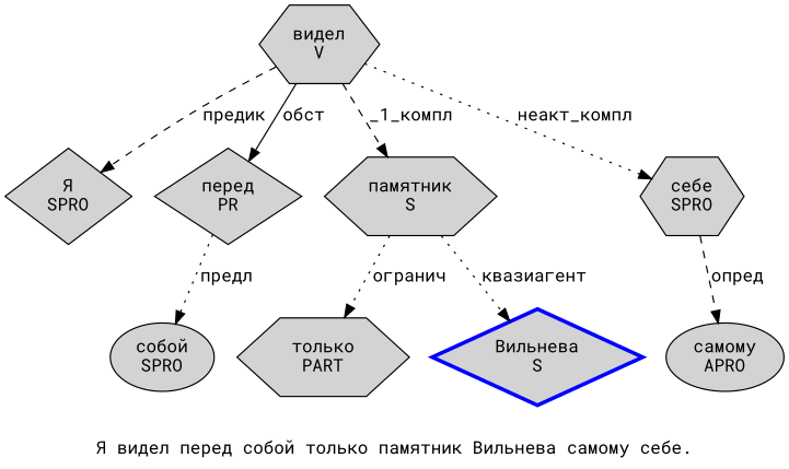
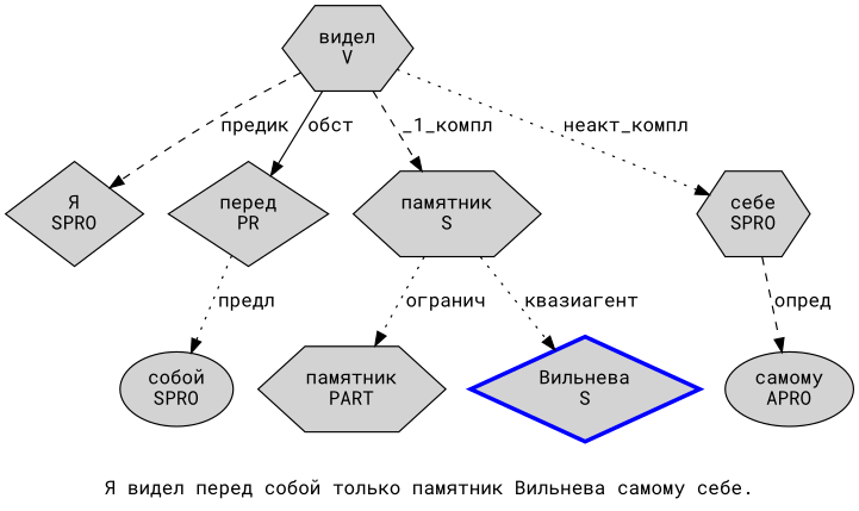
  digraph {
    fontname="Roboto Mono"
    label="Я видел перед собой только памятник Вильнева самому себе."
    node [fillcolor=lightgray fontname="Roboto Mono" penwidth=1 shape=hexagon style=filled]
    edge [fontname="Roboto Mono" style=dotted]
    n1 [label="Я\nSPRO" shape=diamond]
    n2 [label="видел\nV"]
    n3 [label="перед\nPR" shape=diamond]
    n4 [label="памятник\nS"]
    n5 [label="себе\nSPRO"]
    n6 [label="собой\nSPRO" shape=ellipse]
-   n7 [label="только\nPART"]
+   n7 [label="памятник\nPART"]
    n8 [color=blue label="Вильнева\nS" penwidth=3 shape=diamond]
    n9 [label="самому\nAPRO" shape=ellipse]
    n2 -> n1 [label="предик" style=dashed]
    n2 -> n3 [label="обст" style=solid]
    n2 -> n4 [label="_1_компл" style=dashed]
    n2 -> n5 [label="неакт_компл"]
    n3 -> n6 [label="предл"]
    n4 -> n7 [label="огранич"]
    n4 -> n8 [label="квазиагент"]
    n5 -> n9 [label="опред" style=dashed]
  }
